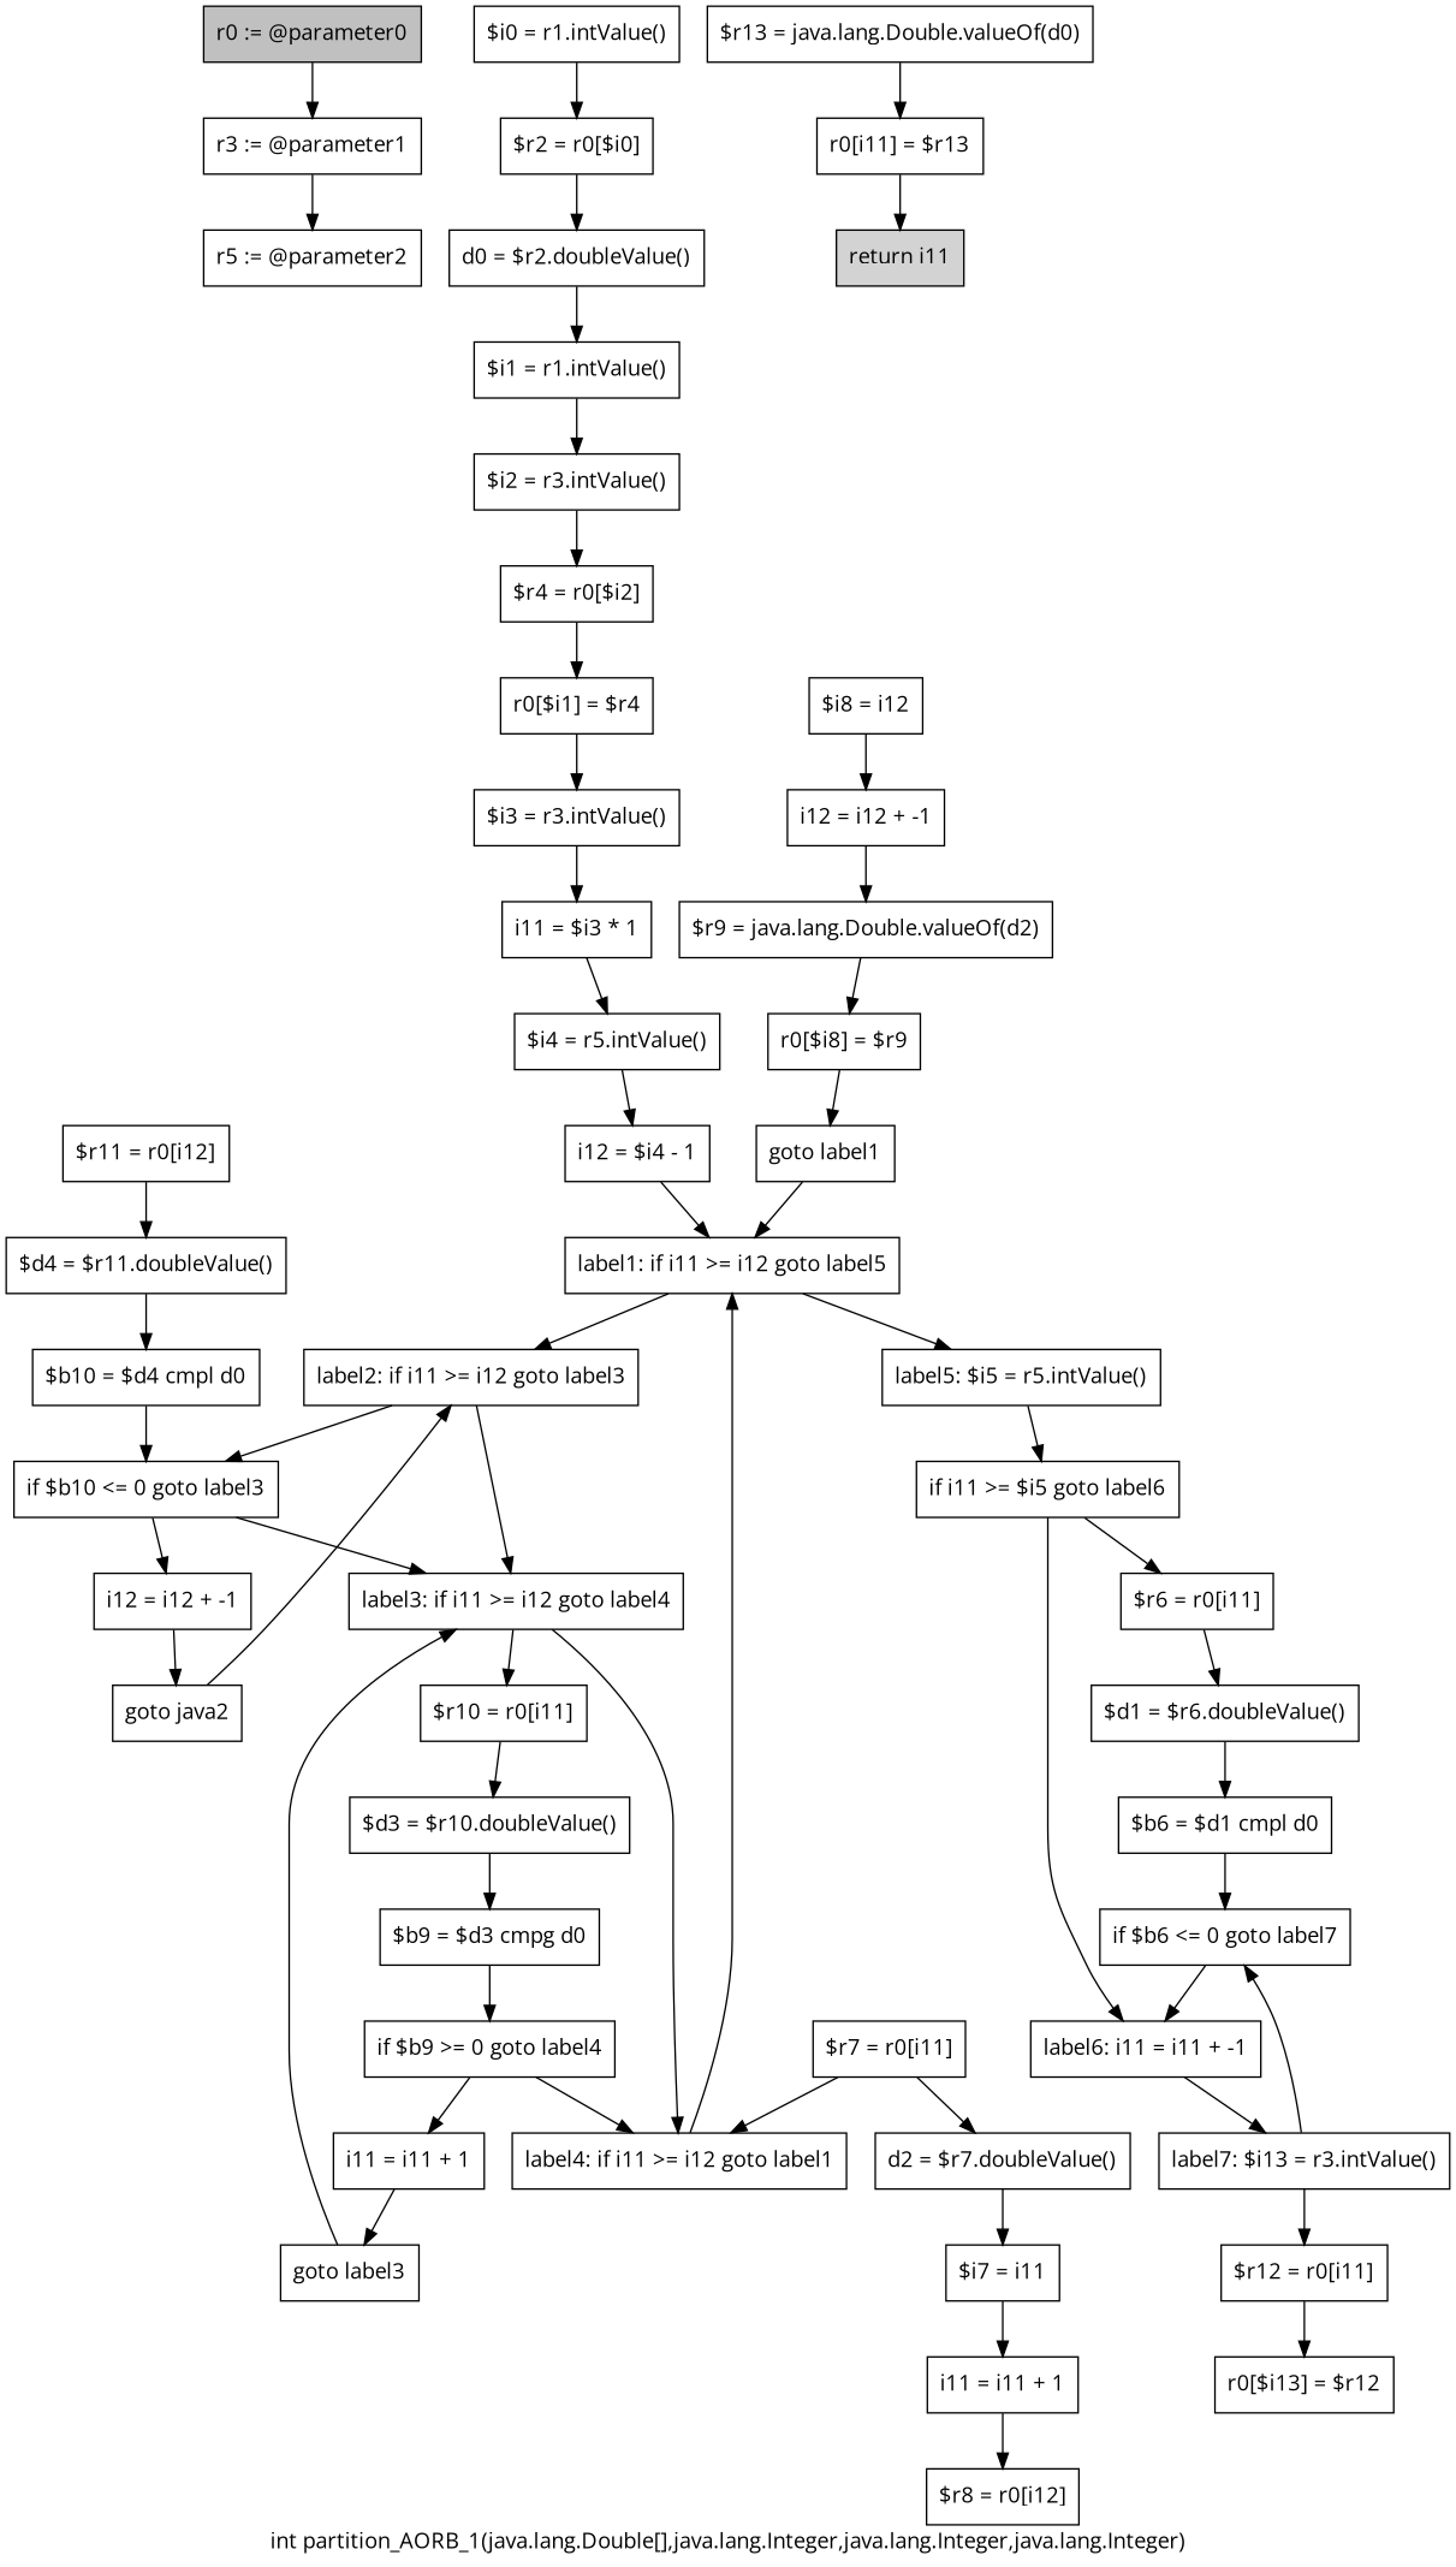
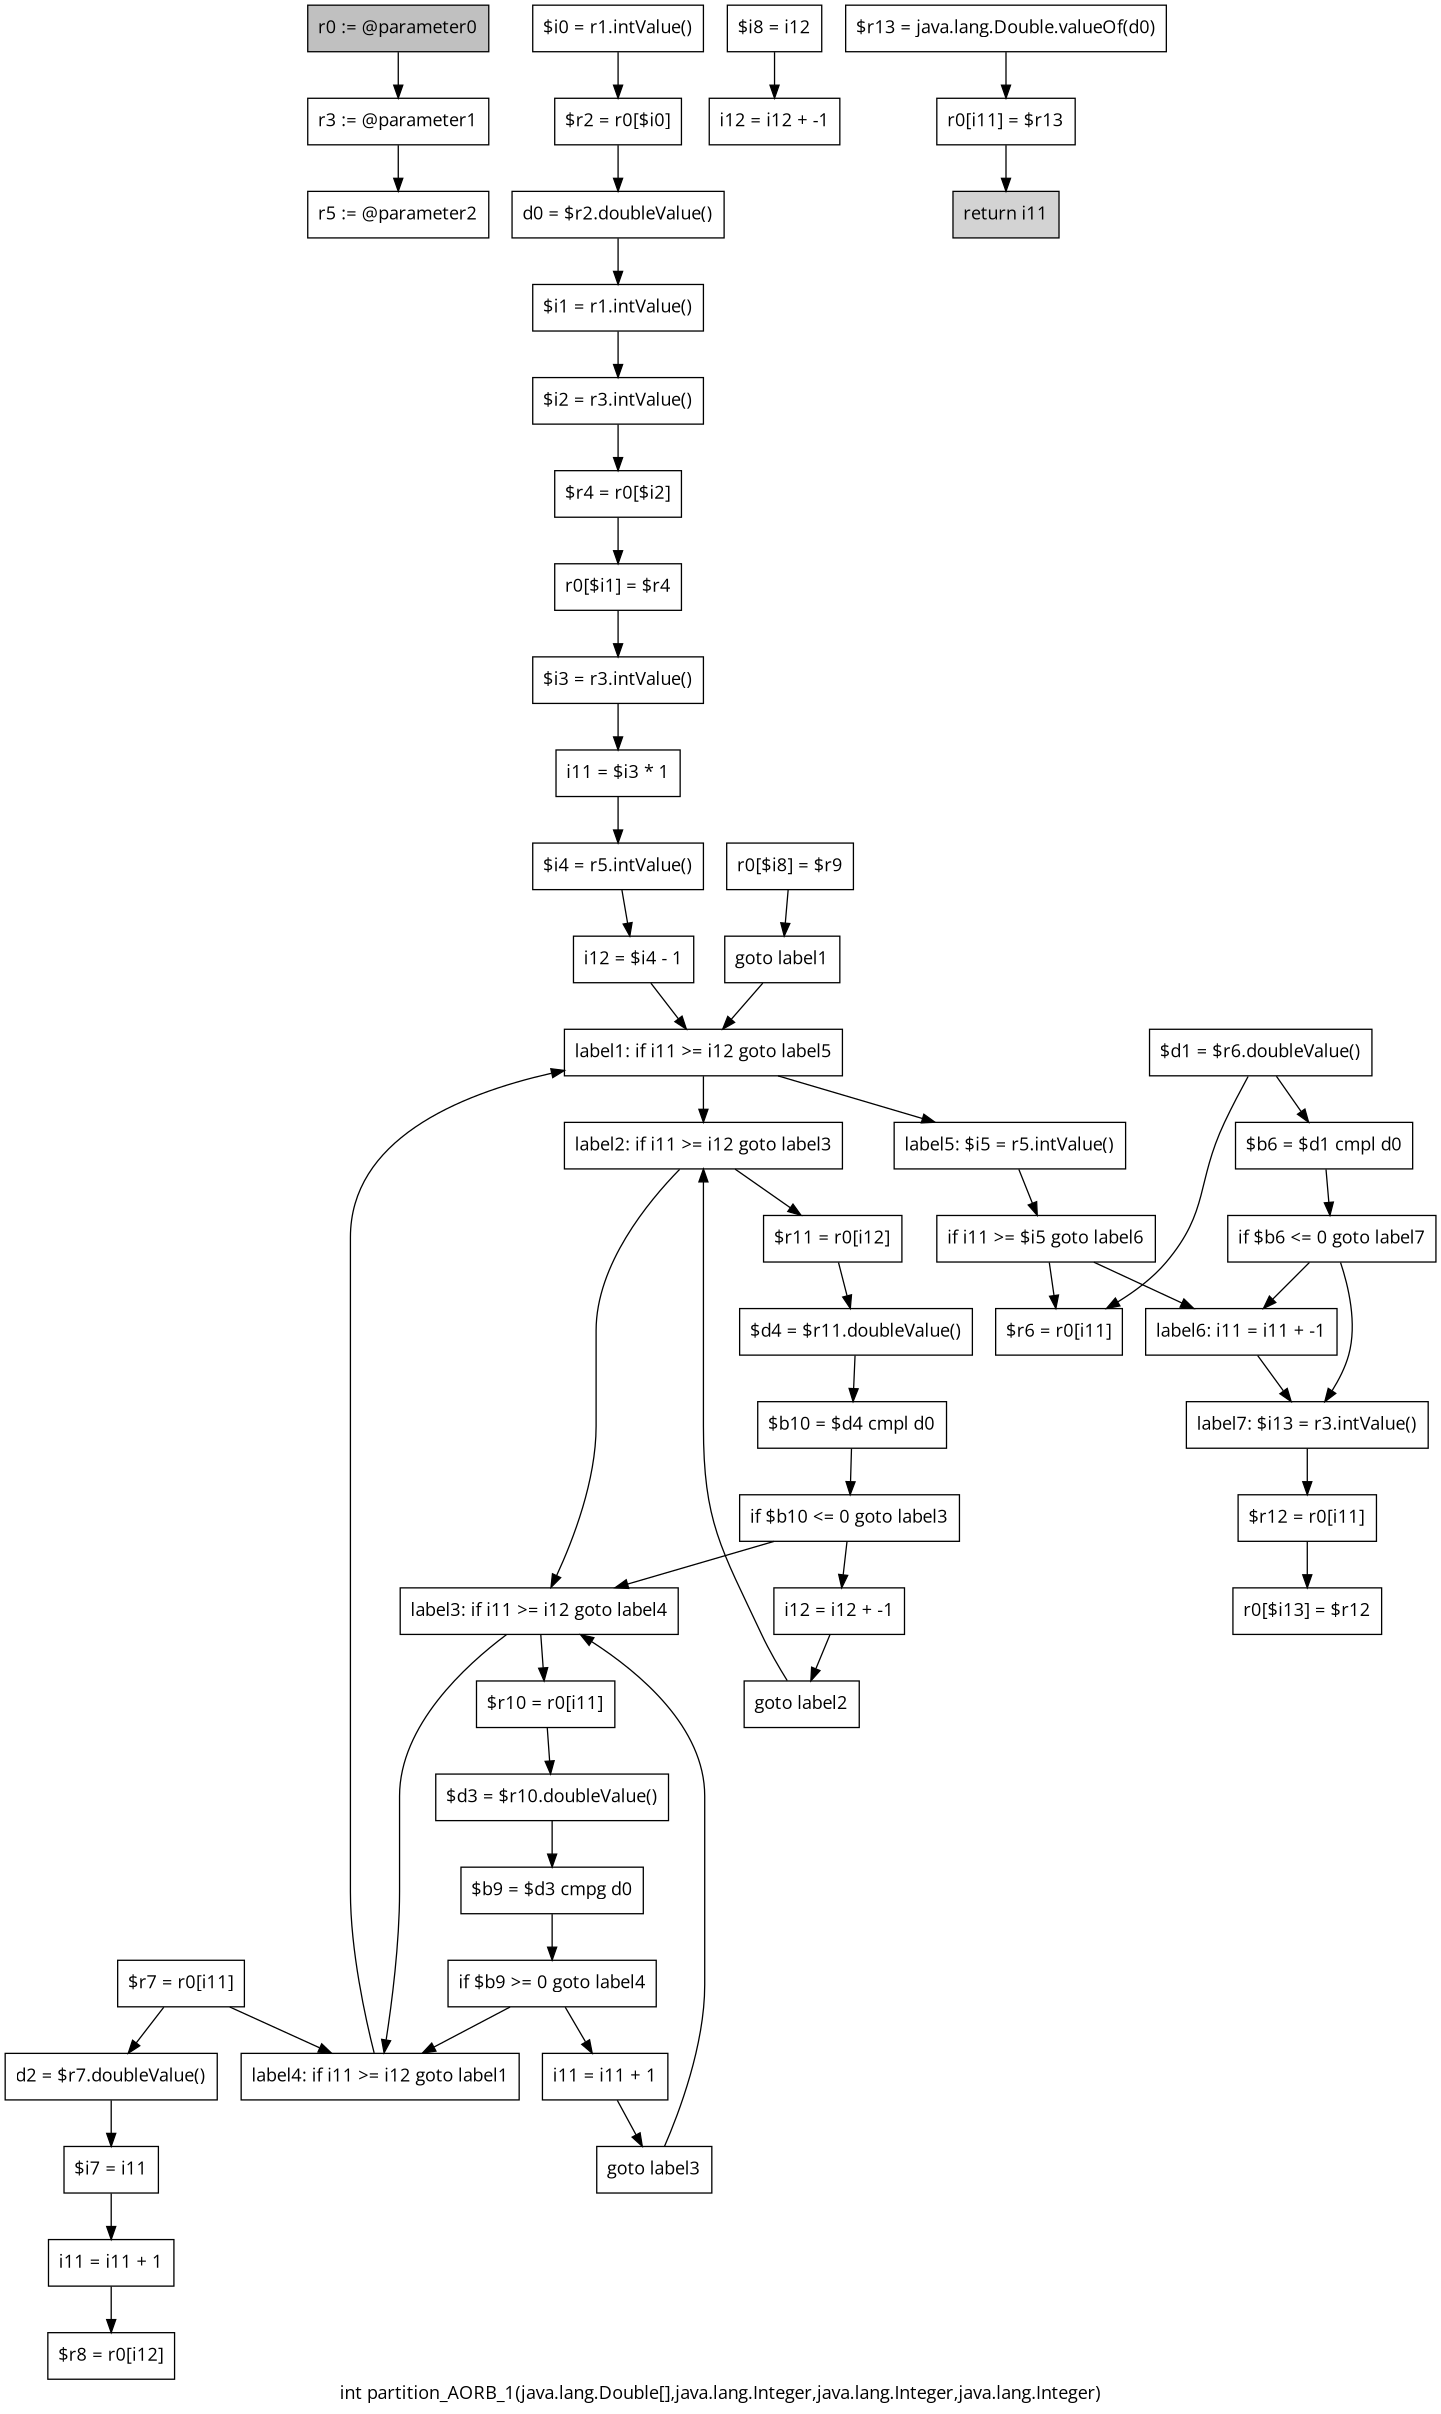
  digraph {
    fontname="Open Sans"
    label="int partition_AORB_1(java.lang.Double[],java.lang.Integer,java.lang.Integer,java.lang.Integer)"
    node [fontname="Open Sans" shape=box]
    edge [fontname="Open Sans"]
    n1 [fillcolor=gray label="r0 := @parameter0" style=filled]
    n2 [label="r3 := @parameter1"]
    n3 [label="r5 := @parameter2"]
    n4 [label="$i0 = r1.intValue()"]
    n5 [label="$r2 = r0[$i0]"]
    n6 [label="d0 = $r2.doubleValue()"]
    n7 [label="$i1 = r1.intValue()"]
    n8 [label="$i2 = r3.intValue()"]
    n9 [label="$r4 = r0[$i2]"]
    n10 [label="r0[$i1] = $r4"]
    n11 [label="$i3 = r3.intValue()"]
    n12 [label="i11 = $i3 * 1"]
    n13 [label="$i4 = r5.intValue()"]
    n14 [label="i12 = $i4 - 1"]
    n15 [label="label1: if i11 >= i12 goto label5"]
    n16 [label="label2: if i11 >= i12 goto label3"]
    n17 [label="label5: $i5 = r5.intValue()"]
    n18 [label="$r11 = r0[i12]"]
    n19 [label="label3: if i11 >= i12 goto label4"]
    n20 [label="if i11 >= $i5 goto label6"]
    n21 [label="$d4 = $r11.doubleValue()"]
    n22 [label="$r10 = r0[i11]"]
    n23 [label="label4: if i11 >= i12 goto label1"]
    n24 [label="$r6 = r0[i11]"]
    n25 [label="label6: i11 = i11 + -1"]
    n26 [label="$b10 = $d4 cmpl d0"]
    n27 [label="$d3 = $r10.doubleValue()"]
    n28 [label="if $b10 <= 0 goto label3"]
    n29 [label="i12 = i12 + -1"]
-   n30 [label="goto java2"]
+   n30 [label="goto label2"]
    n31 [label="$b9 = $d3 cmpg d0"]
    n32 [label="$r7 = r0[i11]"]
    n33 [label="d2 = $r7.doubleValue()"]
    n34 [label="if $b9 >= 0 goto label4"]
    n35 [label="i11 = i11 + 1"]
    n36 [label="goto label3"]
    n37 [label="$i7 = i11"]
    n38 [label="i11 = i11 + 1"]
    n39 [label="$r8 = r0[i12]"]
    n40 [label="$i8 = i12"]
    n41 [label="i12 = i12 + -1"]
-   n42 [label="$r9 = java.lang.Double.valueOf(d2)"]
    n43 [label="r0[$i8] = $r9"]
    n44 [label="goto label1"]
    n45 [label="$d1 = $r6.doubleValue()"]
    n46 [label="label7: $i13 = r3.intValue()"]
    n47 [label="$b6 = $d1 cmpl d0"]
    n48 [label="$r12 = r0[i11]"]
    n49 [label="if $b6 <= 0 goto label7"]
    n50 [label="r0[$i13] = $r12"]
    n51 [label="$r13 = java.lang.Double.valueOf(d0)"]
    n52 [label="r0[i11] = $r13"]
    n53 [fillcolor=lightgray label="return i11" style=filled]
    n1 -> n2
    n2 -> n3
    n4 -> n5
    n5 -> n6
    n6 -> n7
    n7 -> n8
    n8 -> n9
    n9 -> n10
    n10 -> n11
    n11 -> n12
    n12 -> n13
    n13 -> n14
    n14 -> n15
    n15 -> n16
    n15 -> n17
-   n16 -> n28
+   n16 -> n18
    n16 -> n19
    n17 -> n20
    n18 -> n21
    n19 -> n22
    n19 -> n23
    n20 -> n24
    n20 -> n25
    n21 -> n26
    n22 -> n27
    n23 -> n15
-   n24 -> n45
+   n45 -> n24
    n25 -> n46
    n26 -> n28
    n27 -> n31
    n28 -> n19
    n28 -> n29
    n29 -> n30
    n30 -> n16
    n31 -> n34
    n32 -> n23
    n32 -> n33
    n33 -> n37
    n34 -> n23
    n34 -> n35
    n35 -> n36
    n36 -> n19
    n37 -> n38
    n38 -> n39
    n40 -> n41
-   n41 -> n42
-   n42 -> n43
    n43 -> n44
    n44 -> n15
    n45 -> n47
    n46 -> n48
    n47 -> n49
    n48 -> n50
    n49 -> n25
-   n46 -> n49
+   n49 -> n46
    n51 -> n52
    n52 -> n53
  }
